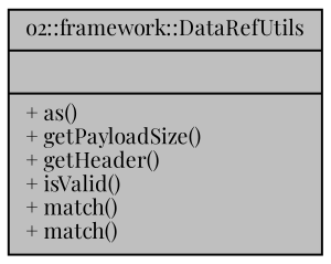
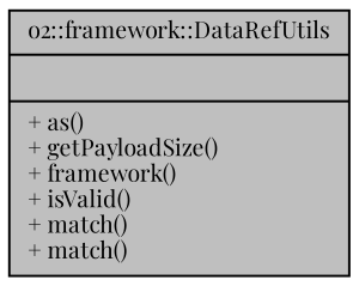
  digraph {
    fontname="Playfair Display"
-   n1 [color=black fillcolor=grey75 fontcolor=black fontname="Playfair Display" fontsize=10 height=0.2 label="{o2::framework::DataRefUtils\n||+ as()\l+ getPayloadSize()\l+ getHeader()\l+ isValid()\l+ match()\l+ match()\l}" shape=record style=filled width=0.4]
+   n1 [color=black fillcolor=grey75 fontcolor=black fontname="Playfair Display" fontsize=10 height=0.2 label="{o2::framework::DataRefUtils\n||+ as()\l+ getPayloadSize()\l+ framework()\l+ isValid()\l+ match()\l+ match()\l}" shape=record style=filled width=0.4]
  }
